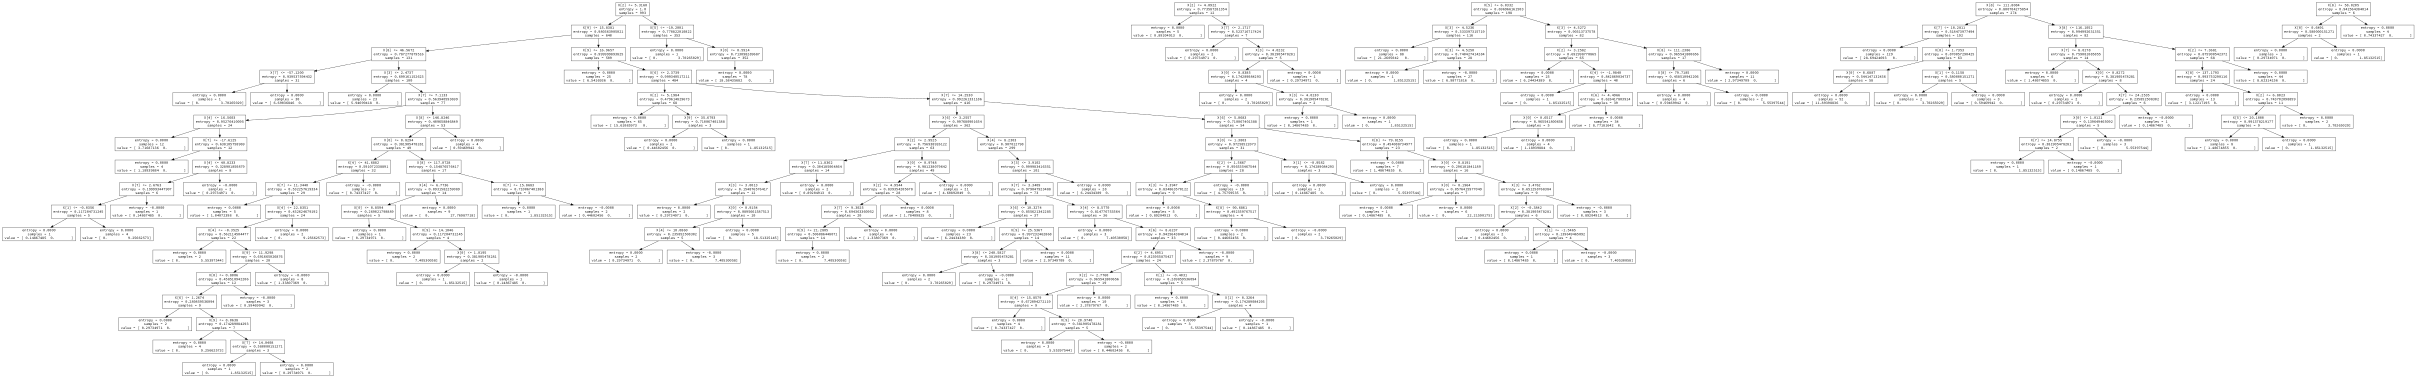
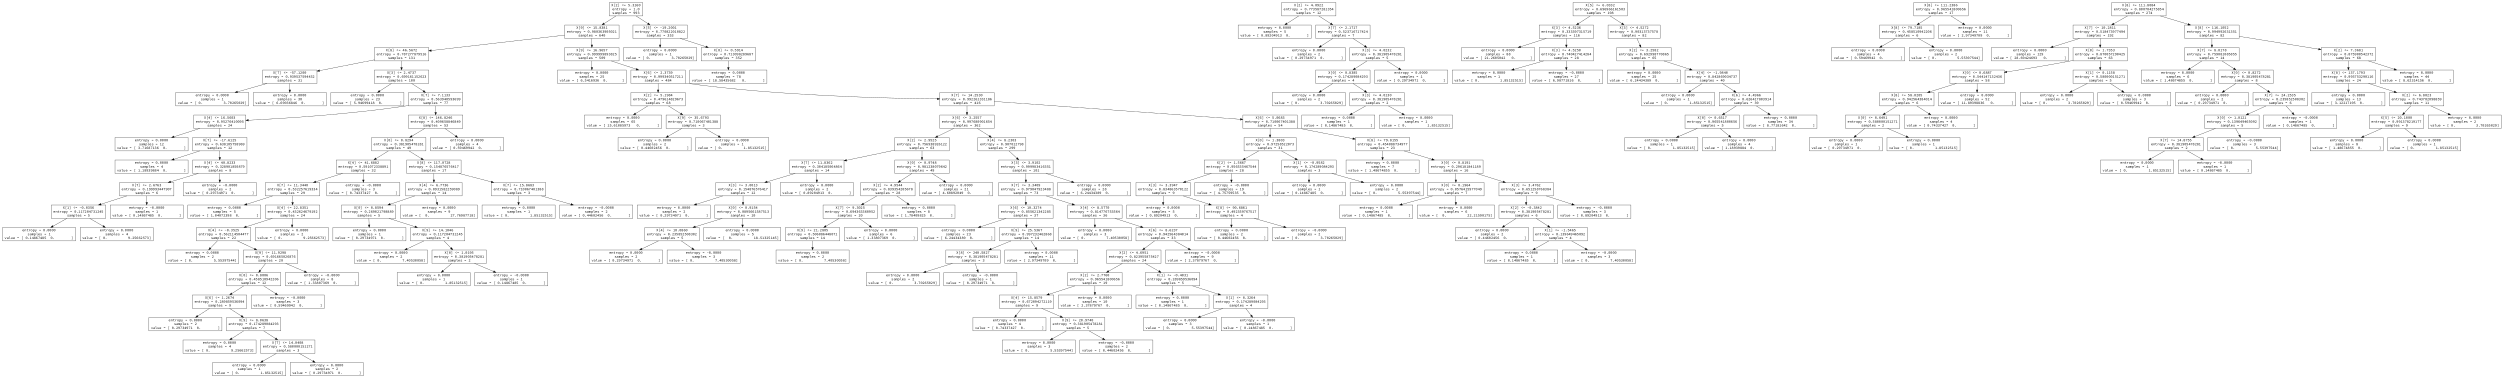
  digraph {
    fontname="Source Code Pro"
    node [fontname="Source Code Pro" shape=box]
    edge [fontname="Source Code Pro"]
    n1 [label="X[2] <= 5.3160\nentropy = 1.0\nsamples = 993"]
    n2 [label="X[9] <= 15.8381\nentropy = 0.980363905021\nsamples = 640"]
    n3 [label="X[5] <= -19.2001\nentropy = 0.770822010822\nsamples = 353"]
    n4 [label="X[8] <= 46.5672\nentropy = 0.787277879516\nsamples = 131"]
    n5 [label="X[9] <= 16.9657\nentropy = 0.999999893825\nsamples = 509"]
    n6 [label="entropy = 0.0000\nsamples = 1\nvalue = [ 0.          3.70265029]"]
    n7 [label="X[0] <= 0.5914\nentropy = 0.713098289687\nsamples = 352"]
    n8 [label="X[7] <= -57.1200\nentropy = 0.939537594432\nsamples = 31"]
    n9 [label="X[3] <= 2.4737\nentropy = 0.699161152623\nsamples = 100"]
    n10 [label="entropy = 0.0000\nsamples = 25\nvalue = [ 6.5416936  0.       ]"]
    n11 [label="X[6] <= 2.3739\nentropy = 0.999340517211\nsamples = 484"]
    n12 [label="entropy = 0.0000\nsamples = 1\nvalue = [ 0.          3.70265029]"]
    n13 [label="entropy = 0.0000\nsamples = 30\nvalue = [ 6.69036846  0.        ]"]
    n14 [label="entropy = 0.0000\nsamples = 23\nvalue = [ 5.94699418  0.        ]"]
    n15 [label="X[7] <= 7.1133\nentropy = 0.563940593699\nsamples = 77"]
    n16 [label="X[4] <= 16.5603\nentropy = 0.95276410095\nsamples = 24"]
    n17 [label="X[8] <= 146.8246\nentropy = 0.409658846849\nsamples = 53"]
    n18 [label="entropy = 0.0000\nsamples = 12\nvalue = [ 3.71687136  0.        ]"]
    n19 [label="X[7] <= -17.6125\nentropy = 0.638105758969\nsamples = 12"]
    n20 [label="X[0] <= 0.8294\nentropy = 0.381905478281\nsamples = 49"]
    n21 [label="entropy = 0.0000\nsamples = 4\nvalue = [ 0.59469942  0.        ]"]
    n22 [label="entropy = 0.0000\nsamples = 4\nvalue = [ 1.18939884  0.        ]"]
    n23 [label="X[4] <= 40.8233\nentropy = 0.328901850879\nsamples = 8"]
    n24 [label="X[7] <= 2.6763\nentropy = 0.199993447907\nsamples = 6"]
    n25 [label="entropy = -0.0000\nsamples = 2\nvalue = [ 0.29734971  0.        ]"]
    n26 [label="X[1] <= -0.0356\nentropy = 0.117204731245\nsamples = 5"]
    n27 [label="entropy = -0.0000\nsamples = 1\nvalue = [ 0.14867485  0.        ]"]
    n28 [label="entropy = 0.0000\nsamples = 1\nvalue = [ 0.14867485  0.        ]"]
    n29 [label="entropy = 0.0000\nsamples = 4\nvalue = [ 0.          9.25662573]"]
    n30 [label="X[4] <= 41.6882\nentropy = 0.591072338891\nsamples = 32"]
    n31 [label="X[8] <= 117.0728\nentropy = 0.154876576417\nsamples = 17"]
    n32 [label="X[7] <= 11.3440\nentropy = 0.532257619334\nsamples = 29"]
    n33 [label="entropy = -0.0000\nsamples = 3\nvalue = [ 0.74337427  0.        ]"]
    n34 [label="X[4] <= 6.7736\nentropy = 0.0931582259089\nsamples = 14"]
    n35 [label="X[7] <= 15.8683\nentropy = 0.710067401388\nsamples = 3"]
    n36 [label="entropy = 0.0000\nsamples = 5\nvalue = [ 1.04072398  0.        ]"]
    n37 [label="X[4] <= 22.8351\nentropy = 0.432624679192\nsamples = 24"]
    n38 [label="X[4] <= -0.3525\nentropy = 0.562114504477\nsamples = 22"]
    n39 [label="entropy = 0.0000\nsamples = 2\nvalue = [ 0.          9.25662573]"]
    n40 [label="entropy = 0.0000\nsamples = 2\nvalue = [ 0.          5.55397544]"]
    n41 [label="X[9] <= 11.9298\nentropy = 0.691665026876\nsamples = 20"]
    n42 [label="X[0] <= 0.8006\nentropy = 0.458510942206\nsamples = 12"]
    n43 [label="entropy = -0.0000\nsamples = 8\nvalue = [ 1.33807369  0.        ]"]
    n44 [label="X[6] <= 1.2674\nentropy = 0.289859536094\nsamples = 9"]
    n45 [label="entropy = -0.0000\nsamples = 3\nvalue = [ 0.59469942  0.        ]"]
    n46 [label="entropy = 0.0000\nsamples = 2\nvalue = [ 0.29734971  0.        ]"]
    n47 [label="X[9] <= 8.0638\nentropy = 0.174289084293\nsamples = 7"]
    n48 [label="entropy = 0.0000\nsamples = 4\nvalue = [ 0.          9.25662573]"]
    n49 [label="X[7] <= 14.0408\nentropy = 0.580000151271\nsamples = 3"]
    n50 [label="entropy = 0.0000\nsamples = 1\nvalue = [ 0.          1.85132515]"]
    n51 [label="entropy = 0.0000\nsamples = 2\nvalue = [ 0.29734971  0.        ]"]
    n52 [label="X[0] <= 0.8594\nentropy = 0.269021798889\nsamples = 5"]
    n53 [label="entropy = 0.0000\nsamples = 9\nvalue = [  0.          27.76987718]"]
    n54 [label="entropy = 0.0000\nsamples = 1\nvalue = [ 0.          1.85132515]"]
    n55 [label="entropy = -0.0000\nsamples = 2\nvalue = [ 0.44602456  0.        ]"]
    n56 [label="entropy = 0.0000\nsamples = 1\nvalue = [ 0.29734971  0.        ]"]
    n57 [label="X[9] <= 14.1046\nentropy = 0.117204731245\nsamples = 4"]
    n58 [label="entropy = 0.0000\nsamples = 2\nvalue = [ 0.          7.40530058]"]
    n59 [label="X[0] <= 1.0195\nentropy = 0.381905478281\nsamples = 2"]
    n60 [label="entropy = 0.0000\nsamples = 1\nvalue = [ 0.          1.85132515]"]
    n61 [label="entropy = -0.0000\nsamples = 1\nvalue = [ 0.14867485  0.        ]"]
    n62 [label="X[2] <= 5.1984\nentropy = 0.479614829673\nsamples = 68"]
    n63 [label="X[7] <= 14.2530\nentropy = 0.992261331186\nsamples = 416"]
    n64 [label="entropy = 0.0000\nsamples = 65\nvalue = [ 15.61085973   0.        ]"]
    n65 [label="X[9] <= 35.6793\nentropy = 0.710067401388\nsamples = 3"]
    n66 [label="X[6] <= 3.2557\nentropy = 0.997680901654\nsamples = 362"]
    n67 [label="X[6] <= 5.0683\nentropy = 0.710067401388\nsamples = 54"]
    n68 [label="entropy = 0.0000\nsamples = 2\nvalue = [ 0.44602456  0.        ]"]
    n69 [label="entropy = 0.0000\nsamples = 1\nvalue = [ 0.          1.85132515]"]
    n70 [label="X[2] <= 2.9525\nentropy = 0.756938926122\nsamples = 63"]
    n71 [label="X[4] <= 8.2303\nentropy = 0.907012798\nsamples = 299"]
    n72 [label="X[0] <= 1.3803\nentropy = 0.97258522073\nsamples = 31"]
    n73 [label="X[8] <= 79.8155\nentropy = 0.454088734977\nsamples = 23"]
    n74 [label="X[7] <= 11.8362\nentropy = 0.304185064864\nsamples = 14"]
    n75 [label="X[0] <= 0.9748\nentropy = 0.981238079642\nsamples = 49"]
    n76 [label="X[3] <= 3.9102\nentropy = 0.999983416351\nsamples = 101"]
    n77 [label="X[3] <= 3.0013\nentropy = 0.154876576417\nsamples = 12"]
    n78 [label="entropy = 0.0000\nsamples = 2\nvalue = [ 0.89204913  0.        ]"]
    n79 [label="X[2] <= 4.9544\nentropy = 0.839354205678\nsamples = 28"]
    n80 [label="entropy = 0.0000\nsamples = 21\nvalue = [ 4.60892049  0.        ]"]
    n81 [label="entropy = 0.0000\nsamples = 2\nvalue = [ 0.29734971  0.        ]"]
    n82 [label="X[0] <= 0.9154\nentropy = 0.0895661587513\nsamples = 10"]
    n83 [label="X[4] <= 10.0860\nentropy = 0.235852508302\nsamples = 5"]
    n84 [label="entropy = 0.0000\nsamples = 5\nvalue = [  0.          18.51325145]"]
    n85 [label="entropy = 0.0000\nsamples = 2\nvalue = [ 0.29734971  0.        ]"]
    n86 [label="entropy = -0.0000\nsamples = 3\nvalue = [ 0.          7.40530058]"]
    n87 [label="X[7] <= 9.3025\nentropy = 0.694363360952\nsamples = 20"]
    n88 [label="entropy = 0.0000\nsamples = 8\nvalue = [ 1.78409825  0.        ]"]
    n89 [label="X[9] <= 21.2805\nentropy = 0.506086448071\nsamples = 14"]
    n90 [label="entropy = 0.0000\nsamples = 6\nvalue = [ 1.33807369  0.        ]"]
    n91 [label="entropy = 0.0000\nsamples = 2\nvalue = [ 0.          7.40530058]"]
    n92 [label="X[2] <= 4.0922\nentropy = 0.773587281354\nsamples = 12"]
    n93 [label="entropy = 0.0000\nsamples = 5\nvalue = [ 0.89204913  0.        ]"]
    n94 [label="X[7] <= 2.1717\nentropy = 0.523716717424\nsamples = 7"]
    n95 [label="entropy = 0.0000\nsamples = 2\nvalue = [ 0.29734971  0.        ]"]
    n96 [label="X[3] <= 4.0232\nentropy = 0.381905478281\nsamples = 5"]
    n97 [label="X[0] <= 0.8385\nentropy = 0.174289084293\nsamples = 4"]
    n98 [label="entropy = 0.0000\nsamples = 1\nvalue = [ 0.29734971  0.        ]"]
    n99 [label="entropy = 0.0000\nsamples = 2\nvalue = [ 0.          3.70265029]"]
    n100 [label="X[3] <= 4.0130\nentropy = 0.381905478281\nsamples = 2"]
    n101 [label="entropy = 0.0000\nsamples = 1\nvalue = [ 0.14867485  0.        ]"]
    n102 [label="entropy = 0.0000\nsamples = 1\nvalue = [ 0.          1.85132515]"]
    n103 [label="X[5] <= 6.0332\nentropy = 0.696966161503\nsamples = 198"]
    n104 [label="X[3] <= 4.5236\nentropy = 0.333397315719\nsamples = 116"]
    n105 [label="X[3] <= 4.5272\nentropy = 0.90313737578\nsamples = 82"]
    n106 [label="X[7] <= 3.3409\nentropy = 0.979047923488\nsamples = 73"]
    n107 [label="entropy = 0.0000\nsamples = 28\nvalue = [ 6.24434389  0.        ]"]
    n108 [label="entropy = 0.0000\nsamples = 88\nvalue = [ 21.2605042   0.       ]"]
    n109 [label="X[3] <= 4.5250\nentropy = 0.740427414284\nsamples = 28"]
    n110 [label="X[2] <= 3.2582\nentropy = 0.692998770865\nsamples = 65"]
    n111 [label="X[8] <= 111.2386\nentropy = 0.965541800656\nsamples = 17"]
    n112 [label="entropy = 0.0000\nsamples = 1\nvalue = [ 0.          1.85132515]"]
    n113 [label="entropy = -0.0000\nsamples = 27\nvalue = [ 6.98771816  0.        ]"]
    n114 [label="entropy = 0.0000\nsamples = 25\nvalue = [ 6.24434389  0.        ]"]
    n115 [label="X[4] <= -1.9840\nentropy = 0.842869034737\nsamples = 40"]
    n116 [label="X[8] <= 79.7185\nentropy = 0.458510942206\nsamples = 6"]
    n117 [label="entropy = 0.0000\nsamples = 11\nvalue = [ 2.97349709  0.        ]"]
    n118 [label="entropy = 0.0000\nsamples = 1\nvalue = [ 0.          1.85132515]"]
    n119 [label="X[6] <= 4.4966\nentropy = 0.626417803914\nsamples = 39"]
    n120 [label="X[0] <= 0.6517\nentropy = 0.965541800656\nsamples = 5"]
    n121 [label="entropy = 0.0000\nsamples = 34\nvalue = [ 8.77181642  0.        ]"]
    n122 [label="entropy = 0.0000\nsamples = 1\nvalue = [ 0.          1.85132515]"]
    n123 [label="entropy = 0.0000\nsamples = 4\nvalue = [ 1.18939884  0.        ]"]
    n124 [label="entropy = 0.0000\nsamples = 4\nvalue = [ 0.59469942  0.        ]"]
    n125 [label="entropy = 0.0000\nsamples = 2\nvalue = [ 0.          5.55397544]"]
    n126 [label="X[6] <= 10.3274\nentropy = 0.855621342285\nsamples = 37"]
    n127 [label="X[4] <= 8.5770\nentropy = 0.814776753564\nsamples = 36"]
    n128 [label="entropy = 0.0000\nsamples = 23\nvalue = [ 6.24434389  0.        ]"]
    n129 [label="X[9] <= 25.5367\nentropy = 0.997232462868\nsamples = 14"]
    n130 [label="entropy = 0.0000\nsamples = 3\nvalue = [ 0.          7.40530058]"]
    n131 [label="X[6] <= 8.6237\nentropy = 0.942564384014\nsamples = 33"]
    n132 [label="X[8] <= 240.5827\nentropy = 0.381905478281\nsamples = 3"]
    n133 [label="entropy = 0.0000\nsamples = 11\nvalue = [ 2.97349709  0.        ]"]
    n134 [label="entropy = 0.0000\nsamples = 2\nvalue = [ 0.          3.70265029]"]
    n135 [label="entropy = -0.0000\nsamples = 1\nvalue = [ 0.29734971  0.        ]"]
    n136 [label="X[2] <= 4.6951\nentropy = 0.823955875427\nsamples = 24"]
    n137 [label="entropy = -0.0000\nsamples = 9\nvalue = [ 2.37879767  0.        ]"]
    n138 [label="X[2] <= 2.7760\nentropy = 0.965541800656\nsamples = 19"]
    n139 [label="X[1] <= -0.4031\nentropy = 0.289859536094\nsamples = 5"]
    n140 [label="X[4] <= 15.8579\nentropy = 0.672094272119\nsamples = 9"]
    n141 [label="entropy = 0.0000\nsamples = 10\nvalue = [ 2.37879767  0.        ]"]
    n142 [label="entropy = 0.0000\nsamples = 1\nvalue = [ 0.14867485  0.        ]"]
    n143 [label="X[1] <= 0.3264\nentropy = 0.174289084293\nsamples = 4"]
    n144 [label="entropy = 0.0000\nsamples = 4\nvalue = [ 0.74337427  0.        ]"]
    n145 [label="X[9] <= 20.9740\nentropy = 0.381905478281\nsamples = 5"]
    n146 [label="entropy = 0.0000\nsamples = 3\nvalue = [ 0.          5.55397544]"]
    n147 [label="entropy = -0.0000\nsamples = 2\nvalue = [ 0.44602456  0.        ]"]
    n148 [label="entropy = 0.0000\nsamples = 3\nvalue = [ 0.          5.55397544]"]
    n149 [label="entropy = -0.0000\nsamples = 1\nvalue = [ 0.14867485  0.        ]"]
    n150 [label="X[2] <= 1.5667\nentropy = 0.956535467544\nsamples = 28"]
    n151 [label="X[1] <= -0.9582\nentropy = 0.174289084293\nsamples = 3"]
    n152 [label="entropy = 0.0000\nsamples = 7\nvalue = [ 1.48674855  0.        ]"]
    n153 [label="X[0] <= 0.8191\nentropy = 0.296181841189\nsamples = 16"]
    n154 [label="X[3] <= 3.3947\nentropy = 0.834863570122\nsamples = 9"]
    n155 [label="entropy = -0.0000\nsamples = 19\nvalue = [ 4.75759535  0.        ]"]
    n156 [label="entropy = 0.0000\nsamples = 1\nvalue = [ 0.14867485  0.        ]"]
    n157 [label="entropy = 0.0000\nsamples = 2\nvalue = [ 0.          5.55397544]"]
    n158 [label="entropy = 0.0000\nsamples = 5\nvalue = [ 0.89204913  0.        ]"]
    n159 [label="X[8] <= 90.6861\nentropy = 0.492359767517\nsamples = 4"]
    n160 [label="entropy = 0.0000\nsamples = 2\nvalue = [ 0.44602456  0.        ]"]
    n161 [label="entropy = -0.0000\nsamples = 2\nvalue = [ 0.          3.70265029]"]
    n162 [label="X[0] <= 0.1964\nentropy = 0.0576415977049\nsamples = 7"]
    n163 [label="X[3] <= 3.4762\nentropy = 0.651258768384\nsamples = 9"]
    n164 [label="entropy = 0.0000\nsamples = 1\nvalue = [ 0.14867485  0.        ]"]
    n165 [label="entropy = 0.0000\nsamples = 6\nvalue = [  0.          22.21590175]"]
    n166 [label="X[2] <= -0.3842\nentropy = 0.381905478281\nsamples = 6"]
    n167 [label="entropy = -0.0000\nsamples = 3\nvalue = [ 0.89204913  0.        ]"]
    n168 [label="entropy = 0.0000\nsamples = 2\nvalue = [ 0.44602456  0.        ]"]
    n169 [label="X[1] <= -1.5465\nentropy = 0.139649465092\nsamples = 4"]
    n170 [label="entropy = 0.0000\nsamples = 1\nvalue = [ 0.14867485  0.        ]"]
    n171 [label="entropy = -0.0000\nsamples = 3\nvalue = [ 0.          7.40530058]"]
    n172 [label="entropy = 0.0000\nsamples = 78\nvalue = [ 18.58435682   0.        ]"]
    n173 [label="X[8] <= 111.8084\nentropy = 0.800704275854\nsamples = 274"]
    n174 [label="X[7] <= 10.2811\nentropy = 0.518473977494\nsamples = 192"]
    n175 [label="X[8] <= 116.1052\nentropy = 0.994992631351\nsamples = 82"]
    n176 [label="entropy = 0.0000\nsamples = 129\nvalue = [ 28.69424693   0.        ]"]
    n177 [label="X[0] <= 1.7353\nentropy = 0.870057290425\nsamples = 63"]
    n178 [label="X[7] <= 8.0178\nentropy = 0.759081085855\nsamples = 14"]
    n179 [label="X[2] <= 7.3681\nentropy = 0.875900542372\nsamples = 68"]
    n180 [label="X[0] <= 0.6887\nentropy = 0.544147132436\nsamples = 58"]
    n181 [label="X[1] <= 0.1158\nentropy = 0.580000151271\nsamples = 5"]
    n182 [label="X[8] <= 58.0205\nentropy = 0.942564384014\nsamples = 6"]
    n183 [label="entropy = 0.0000\nsamples = 52\nvalue = [ 11.89398836   0.        ]"]
    n184 [label="entropy = 0.0000\nsamples = 2\nvalue = [ 0.          3.70265029]"]
    n185 [label="entropy = 0.0000\nsamples = 3\nvalue = [ 0.59469942  0.        ]"]
    n186 [label="X[0] <= 0.6491\nentropy = 0.580000151271\nsamples = 2"]
    n187 [label="entropy = 0.0000\nsamples = 4\nvalue = [ 0.74337427  0.        ]"]
    n188 [label="entropy = 0.0000\nsamples = 1\nvalue = [ 0.29734971  0.        ]"]
    n189 [label="entropy = 0.0000\nsamples = 1\nvalue = [ 0.          1.85132515]"]
    n190 [label="entropy = 0.0000\nsamples = 6\nvalue = [ 1.48674855  0.        ]"]
    n191 [label="X[0] <= 0.8272\nentropy = 0.381905478281\nsamples = 8"]
    n192 [label="X[8] <= 137.1793\nentropy = 0.993753290116\nsamples = 24"]
    n193 [label="entropy = 0.0000\nsamples = 44\nvalue = [ 8.62314156  0.        ]"]
    n194 [label="entropy = 0.0000\nsamples = 2\nvalue = [ 0.29734971  0.        ]"]
    n195 [label="X[7] <= 24.2535\nentropy = 0.235852508302\nsamples = 6"]
    n196 [label="X[0] <= 1.0121\nentropy = 0.139649465092\nsamples = 5"]
    n197 [label="entropy = -0.0000\nsamples = 1\nvalue = [ 0.14867485  0.        ]"]
    n198 [label="X[7] <= 14.8755\nentropy = 0.381905478281\nsamples = 2"]
    n199 [label="entropy = -0.0000\nsamples = 3\nvalue = [ 0.          5.55397544]"]
    n200 [label="entropy = 0.0000\nsamples = 1\nvalue = [ 0.          1.85132515]"]
    n201 [label="entropy = -0.0000\nsamples = 1\nvalue = [ 0.14867485  0.        ]"]
    n202 [label="entropy = 0.0000\nsamples = 13\nvalue = [ 3.12217195  0.        ]"]
    n203 [label="X[2] <= 6.8023\nentropy = 0.743702098859\nsamples = 11"]
    n204 [label="X[5] <= 20.1000\nentropy = 0.991378219177\nsamples = 9"]
    n205 [label="entropy = 0.0000\nsamples = 2\nvalue = [ 0.          3.70265029]"]
    n206 [label="entropy = 0.0000\nsamples = 8\nvalue = [ 1.48674855  0.        ]"]
    n207 [label="entropy = 0.0000\nsamples = 1\nvalue = [ 0.          1.85132515]"]
    n1 -> n2
    n1 -> n3
    n2 -> n4
    n2 -> n5
    n3 -> n6
    n3 -> n7
    n4 -> n8
    n4 -> n9
    n5 -> n10
    n5 -> n11
    n7 -> n172
    n8 -> n12
    n8 -> n13
    n9 -> n14
    n9 -> n15
    n11 -> n62
    n11 -> n63
    n15 -> n16
    n15 -> n17
    n16 -> n18
    n16 -> n19
    n17 -> n20
    n17 -> n21
    n19 -> n22
    n19 -> n23
    n20 -> n30
    n20 -> n31
    n23 -> n24
    n23 -> n25
    n24 -> n26
    n24 -> n27
    n26 -> n28
    n26 -> n29
    n30 -> n32
    n30 -> n33
    n31 -> n34
    n31 -> n35
    n32 -> n36
    n32 -> n37
    n34 -> n52
    n34 -> n53
    n35 -> n54
    n35 -> n55
    n37 -> n38
    n37 -> n39
    n38 -> n40
    n38 -> n41
    n41 -> n42
    n41 -> n43
    n42 -> n44
    n42 -> n45
    n44 -> n46
    n44 -> n47
    n47 -> n48
    n47 -> n49
    n49 -> n50
    n49 -> n51
    n52 -> n56
    n52 -> n57
    n57 -> n58
    n57 -> n59
    n59 -> n60
    n59 -> n61
    n62 -> n64
    n62 -> n65
    n63 -> n66
    n63 -> n67
    n65 -> n68
    n65 -> n69
    n66 -> n70
    n66 -> n71
    n67 -> n72
    n67 -> n73
    n70 -> n74
    n70 -> n75
    n71 -> n76
    n72 -> n150
    n72 -> n151
    n73 -> n152
    n73 -> n153
    n74 -> n77
    n74 -> n78
    n75 -> n79
    n75 -> n80
    n76 -> n106
    n76 -> n107
    n77 -> n81
    n77 -> n82
    n79 -> n87
    n79 -> n88
    n82 -> n83
    n82 -> n84
    n83 -> n85
    n83 -> n86
    n87 -> n89
    n87 -> n90
    n89 -> n91
    n92 -> n93
    n92 -> n94
    n94 -> n95
    n94 -> n96
    n96 -> n97
    n96 -> n98
    n97 -> n99
    n97 -> n100
    n100 -> n101
    n100 -> n102
    n103 -> n104
    n103 -> n105
    n104 -> n108
    n104 -> n109
    n105 -> n110
-   n105 -> n111
    n106 -> n126
    n106 -> n127
    n109 -> n112
    n109 -> n113
    n110 -> n114
    n110 -> n115
    n111 -> n116
    n111 -> n117
    n115 -> n118
    n115 -> n119
    n116 -> n124
    n116 -> n125
    n119 -> n120
    n119 -> n121
    n120 -> n122
    n120 -> n123
    n126 -> n128
    n126 -> n129
    n127 -> n130
    n127 -> n131
    n129 -> n132
    n129 -> n133
    n131 -> n136
    n131 -> n137
    n132 -> n134
    n132 -> n135
    n136 -> n138
    n136 -> n139
    n138 -> n140
    n138 -> n141
    n139 -> n142
    n139 -> n143
    n140 -> n144
    n140 -> n145
    n143 -> n148
    n143 -> n149
    n145 -> n146
    n145 -> n147
    n150 -> n154
    n150 -> n155
    n151 -> n156
    n151 -> n157
    n153 -> n162
    n153 -> n163
    n154 -> n158
    n154 -> n159
    n159 -> n160
    n159 -> n161
    n162 -> n164
    n162 -> n165
    n163 -> n166
    n163 -> n167
    n166 -> n168
    n166 -> n169
    n169 -> n170
    n169 -> n171
    n173 -> n174
    n173 -> n175
    n174 -> n176
    n174 -> n177
    n175 -> n178
    n175 -> n179
    n177 -> n180
    n177 -> n181
    n178 -> n190
    n178 -> n191
    n179 -> n192
    n179 -> n193
+   n180 -> n182
    n180 -> n183
    n181 -> n184
    n181 -> n185
    n182 -> n186
    n182 -> n187
    n186 -> n188
    n186 -> n189
    n191 -> n194
    n191 -> n195
    n192 -> n202
    n192 -> n203
    n195 -> n196
    n195 -> n197
    n196 -> n198
    n196 -> n199
    n198 -> n200
    n198 -> n201
    n203 -> n204
    n203 -> n205
    n204 -> n206
    n204 -> n207
  }
